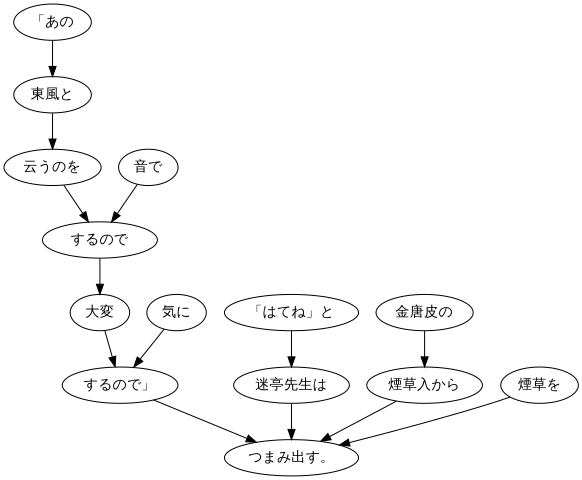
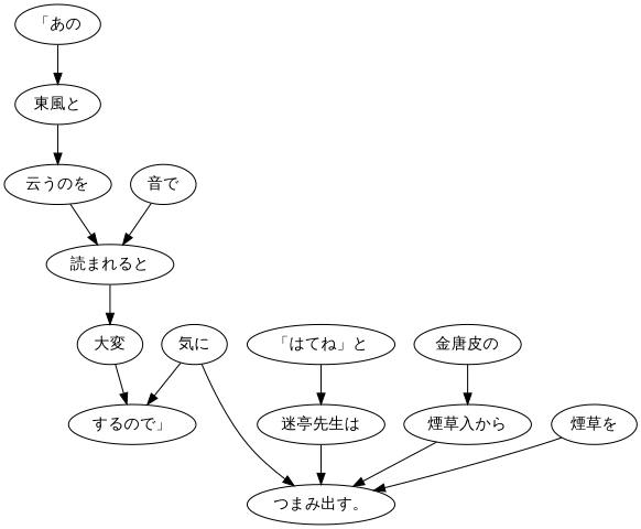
  digraph {
    n1 [label="「あの"]
    n2 [label="東風と"]
    n3 [label="云うのを"]
-   n4 [label="するので"]
+   n4 [label="読まれると"]
    n5 [label="大変"]
    n6 [label="音で"]
    n7 [label="するので」"]
    n8 [label="つまみ出す。"]
    n9 [label="気に"]
    n10 [label="「はてね」と"]
    n11 [label="迷亭先生は"]
    n12 [label="金唐皮の"]
    n13 [label="煙草入から"]
    n14 [label="煙草を"]
    n1 -> n2
    n2 -> n3
    n3 -> n4
    n4 -> n5
    n5 -> n7
    n6 -> n4
-   n7 -> n8
+   n9 -> n8
    n9 -> n7
    n10 -> n11
    n11 -> n8
    n12 -> n13
    n13 -> n8
    n14 -> n8
  }
